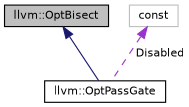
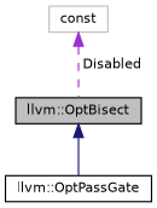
  digraph {
    fontname="DejaVu Sans"
    node [color=black fontname="DejaVu Sans" fontsize=10 shape=record]
    edge [dir=back fontname="DejaVu Sans" fontsize=10 labelfontname=Helvetica labelfontsize=10]
    n1 [fillcolor=grey75 fontcolor=black height=0.2 label="llvm::OptBisect" style=filled width=0.4]
    n2 [height=0.2 label="llvm::OptPassGate" width=0.4]
    n3 [color=grey75 height=0.2 label=const width=0.4]
    n1 -> n2 [color=midnightblue style=solid]
-   n3 -> n2 [color=darkorchid3 label=" Disabled" style=dashed]
+   n3 -> n1 [color=darkorchid3 label=" Disabled" style=dashed]
  }
